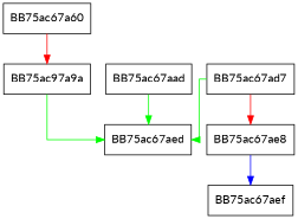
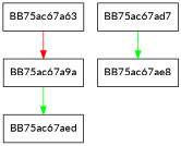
  digraph {
    fontname=Lato
    splines=ortho
    node [fontname=Lato shape=box]
    edge [color=green fontname=Lato]
-   BB75ac67a60
-   BB75ac67a9a [label=BB75ac97a9a]
+   BB75ac67a60 [label=BB75ac67a63]
+   BB75ac67a9a
    BB75ac67aed
-   BB75ac67aad
    BB75ac67ad7
    BB75ac67ae8
-   BB75ac67aef
    BB75ac67a60 -> BB75ac67a9a [color=red]
    BB75ac67a9a -> BB75ac67aed
-   BB75ac67aad -> BB75ac67aed
-   BB75ac67ad7 -> BB75ac67aed
-   BB75ac67ad7 -> BB75ac67ae8 [color=red]
-   BB75ac67ae8 -> BB75ac67aef [color=blue]
+   BB75ac67ad7 -> BB75ac67ae8
  }
